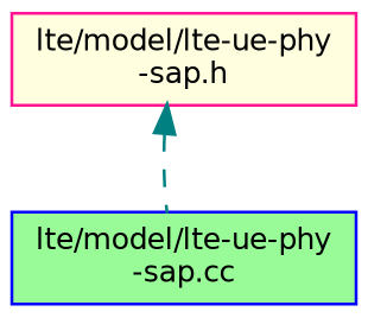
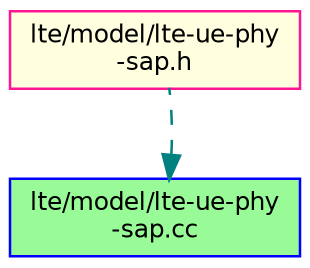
  digraph {
    node [fontname=Helvetica fontsize=10 shape=record style=filled]
    n1 [color=deeppink fillcolor=lightyellow fontcolor=black height=0.2 label="lte/model/lte-ue-phy\l-sap.h" width=0.4]
    n2 [color=blue fillcolor=palegreen height=0.2 label="lte/model/lte-ue-phy\l-sap.cc" width=0.4]
-   n1 -> n2 [color=teal dir=back fontname=Helvetica fontsize=10 labelfontname=Helvetica labelfontsize=10 style=dashed]
+   n2 -> n1 [color=teal dir=back fontname=Helvetica fontsize=10 labelfontname=Helvetica labelfontsize=10 style=dashed]
  }
